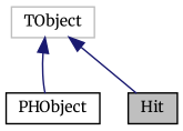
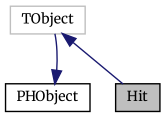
  digraph {
    fontname=Merriweather
    node [color=black fontname=Merriweather fontsize=10 shape=record]
    edge [color=midnightblue dir=back fontname=Merriweather fontsize=10 labelfontname=FreeSans labelfontsize=10 style=solid]
    n1 [fillcolor=grey75 fontcolor=black height=0.2 label=Hit style=filled width=0.4]
    n2 [height=0.2 label=PHObject width=0.4]
    n3 [color=grey75 height=0.2 label=TObject width=0.4]
    n3 -> n1
-   n3 -> n2
+   n2 -> n3
  }
